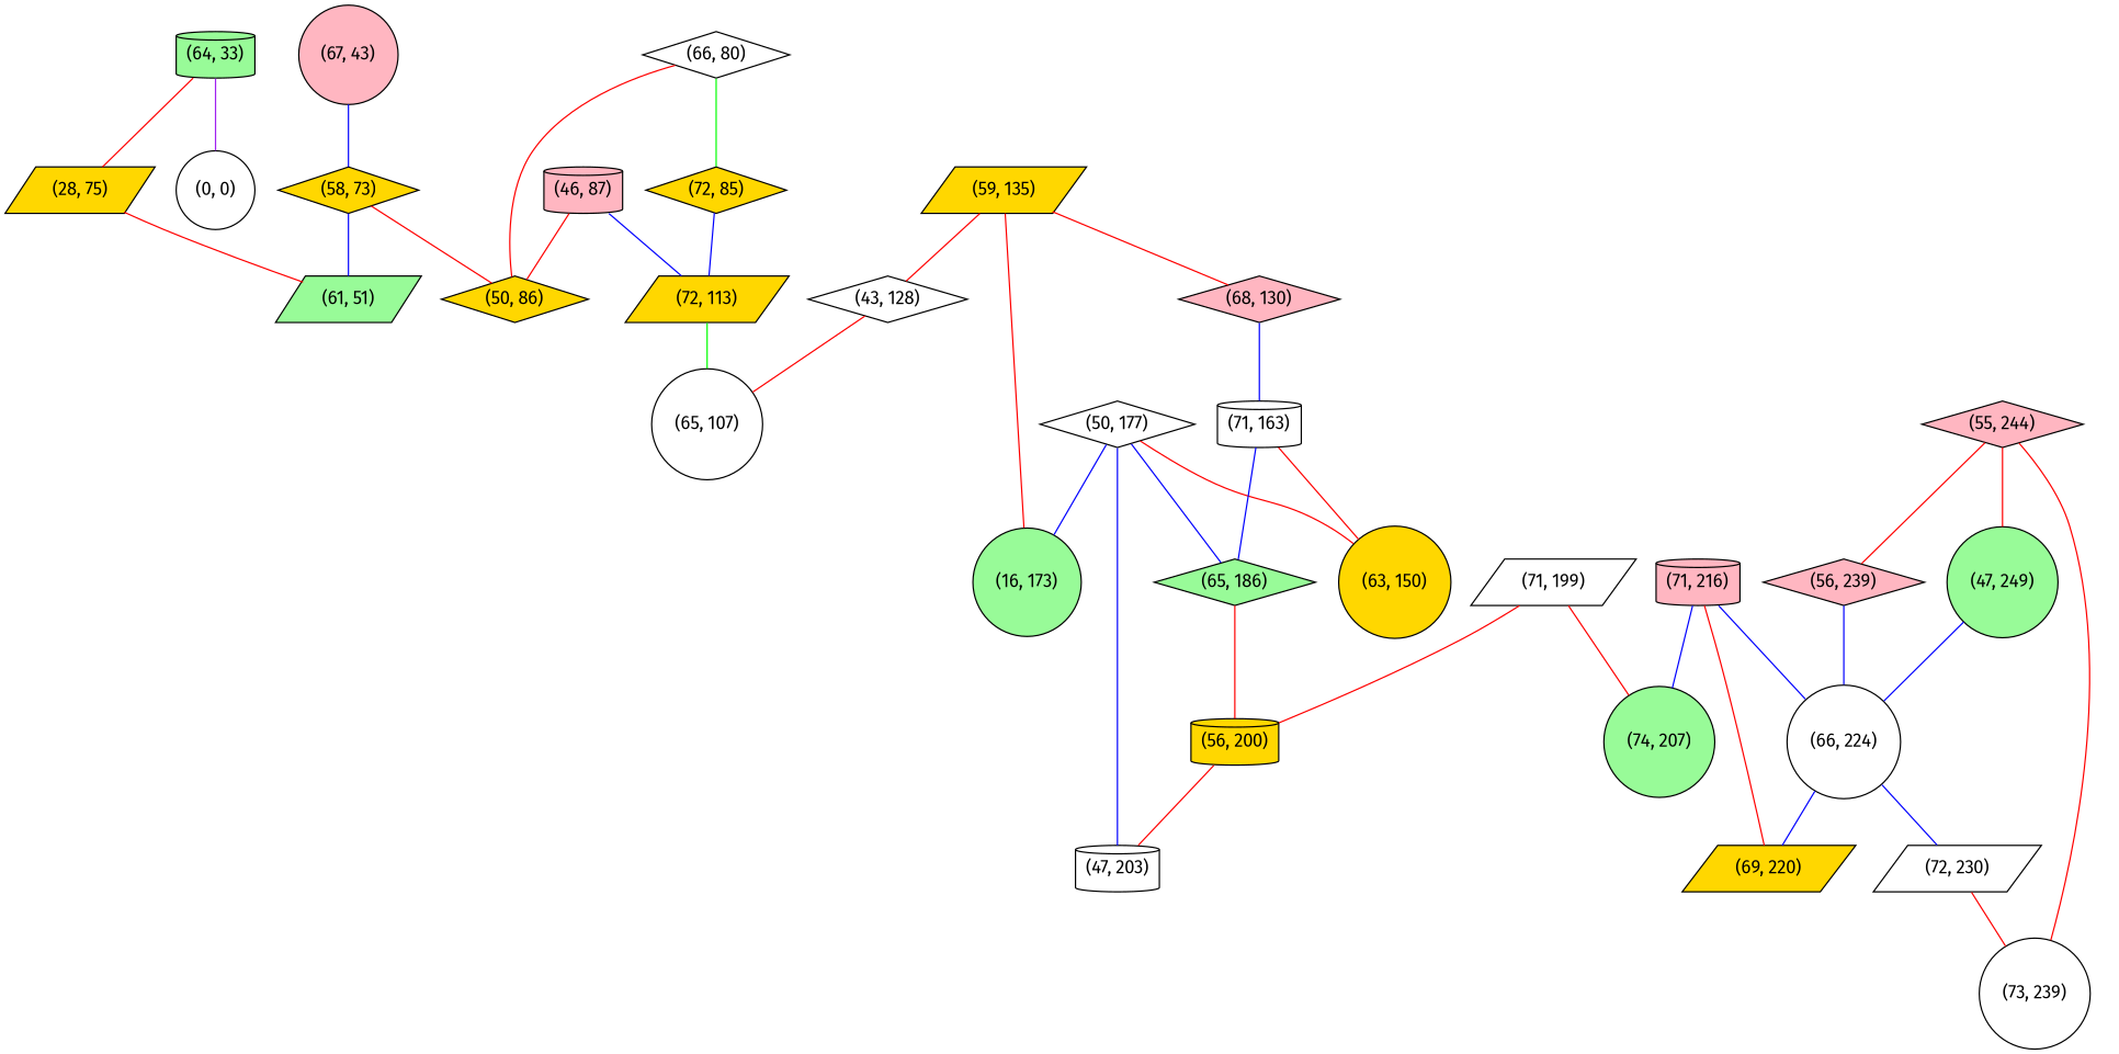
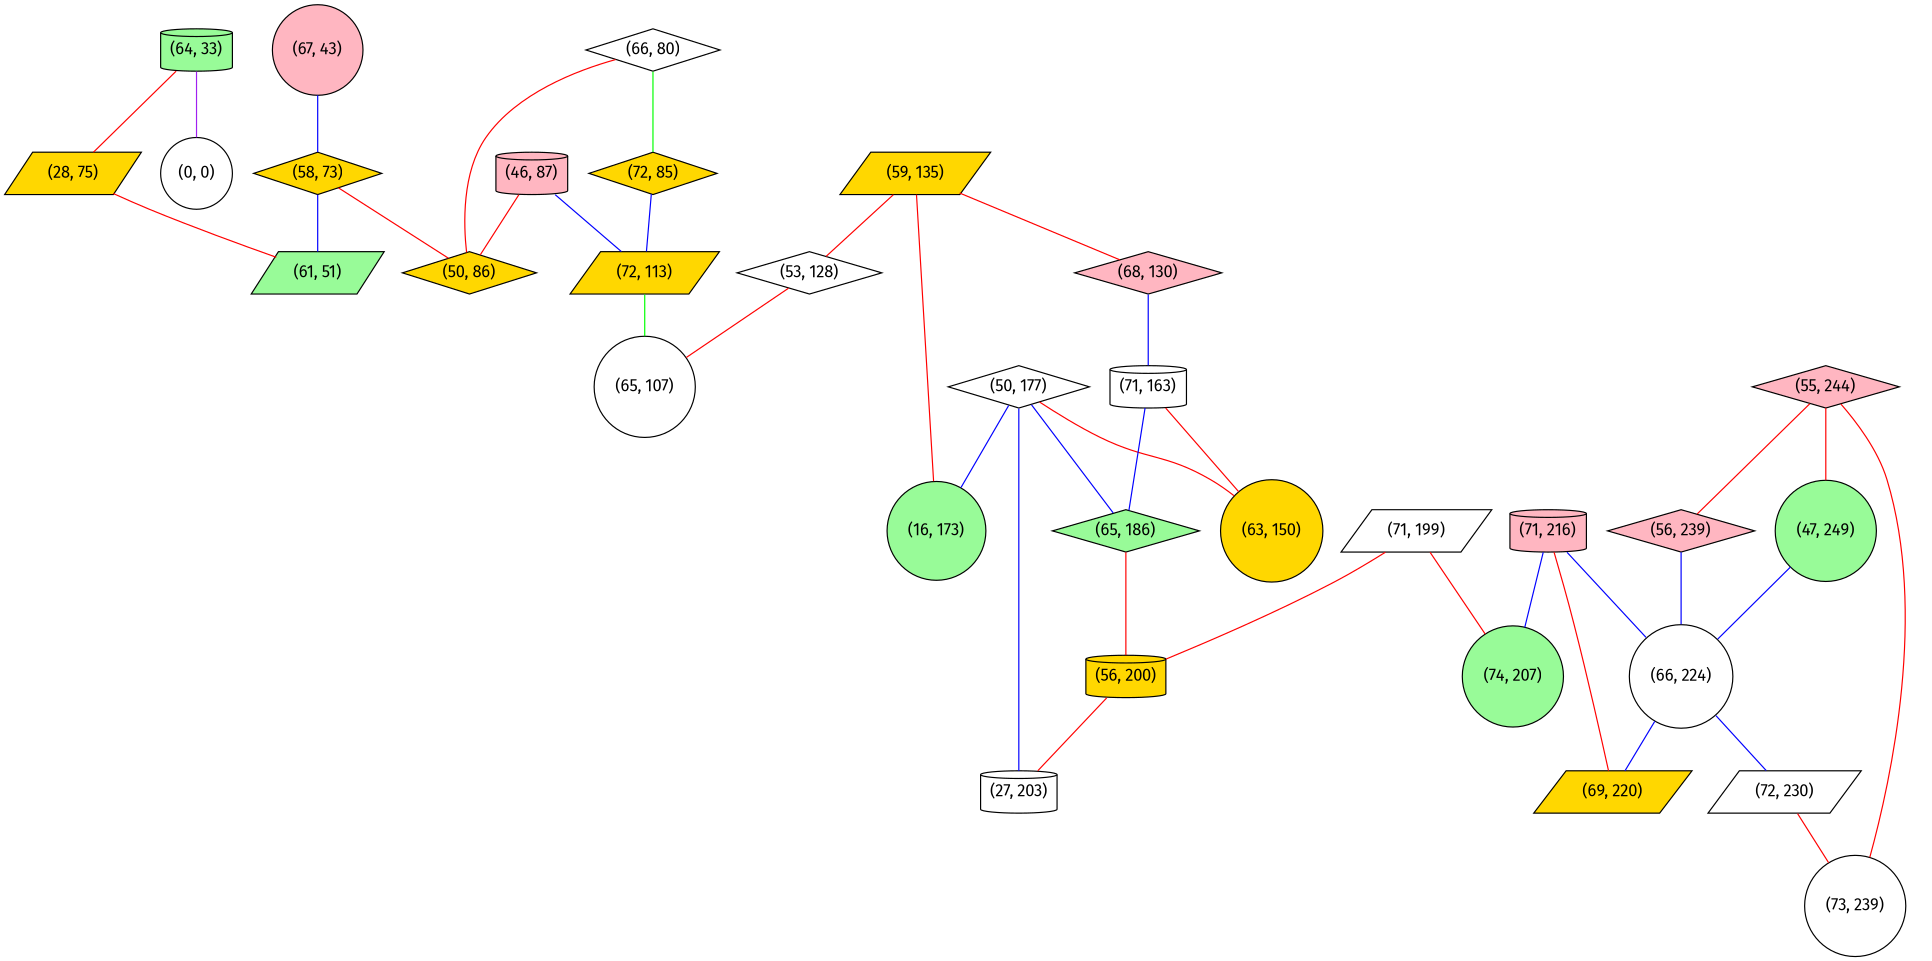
  graph {
    fontname="Fira Sans"
    node [fillcolor=white fontname="Fira Sans" shape=diamond style=filled]
    edge [color=red fontname="Fira Sans" weight=1]
    "(64, 33)" [fillcolor=palegreen shape=cylinder]
    "(28, 75)" [fillcolor=gold shape=parallelogram]
    "(0, 0)" [shape=circle]
    "(61, 51)" [fillcolor=palegreen shape=parallelogram]
    "(67, 43)" [fillcolor=lightpink shape=circle]
    "(58, 73)" [fillcolor=gold]
    "(71, 199)" [shape=parallelogram]
    "(56, 200)" [fillcolor=gold shape=cylinder]
    "(74, 207)" [fillcolor=palegreen shape=circle]
-   "(47, 203)" [shape=cylinder]
+   "(47, 203)" [shape=cylinder label="(27, 203)"]
    "(65, 186)" [fillcolor=palegreen]
    "(50, 177)"
    "(16, 173)" [fillcolor=palegreen shape=circle]
    n14 [fillcolor=gold label="(63, 150)" shape=circle]
    "(55, 244)" [fillcolor=lightpink]
    "(47, 249)" [fillcolor=palegreen shape=circle]
    "(56, 239)" [fillcolor=lightpink]
    "(73, 239)" [shape=circle]
    "(66, 224)" [shape=circle]
    "(59, 135)" [fillcolor=gold shape=parallelogram]
    "(68, 130)" [fillcolor=lightpink]
-   "(53, 128)" [label="(43, 128)"]
+   "(53, 128)"
    "(71, 163)" [shape=cylinder]
    "(65, 107)" [shape=circle]
    "(46, 87)" [fillcolor=lightpink shape=cylinder]
    "(50, 86)" [fillcolor=gold]
    "(72, 113)" [fillcolor=gold shape=parallelogram]
    "(69, 220)" [fillcolor=gold shape=parallelogram]
    "(72, 230)" [shape=parallelogram]
    "(71, 216)" [fillcolor=lightpink shape=cylinder]
    "(66, 80)"
    "(72, 85)" [fillcolor=gold]
    "(64, 33)" -- "(28, 75)" [weight=2]
    "(64, 33)" -- "(0, 0)" [color=purple weight=4]
    "(28, 75)" -- "(61, 51)"
    "(67, 43)" -- "(58, 73)" [color=blue weight=3]
    "(58, 73)" -- "(61, 51)" [color=blue weight=3]
    "(58, 73)" -- "(50, 86)"
    "(71, 199)" -- "(56, 200)"
    "(71, 199)" -- "(74, 207)"
    "(56, 200)" -- "(47, 203)"
    "(65, 186)" -- "(56, 200)"
    "(50, 177)" -- "(47, 203)" [color=blue weight=3]
    "(50, 177)" -- "(65, 186)" [color=blue weight=3]
    "(50, 177)" -- "(16, 173)" [color=blue weight=3]
    "(50, 177)" -- n14
    "(55, 244)" -- "(47, 249)"
    "(55, 244)" -- "(56, 239)"
    "(55, 244)" -- "(73, 239)"
    "(47, 249)" -- "(66, 224)" [color=blue weight=3]
    "(56, 239)" -- "(66, 224)" [color=blue weight=3]
    "(66, 224)" -- "(69, 220)" [color=blue weight=3]
    "(66, 224)" -- "(72, 230)" [color=blue weight=3]
    "(59, 135)" -- "(16, 173)"
    "(59, 135)" -- "(68, 130)"
    "(59, 135)" -- "(53, 128)"
    "(68, 130)" -- "(71, 163)" [color=blue weight=3]
    "(53, 128)" -- "(65, 107)"
    "(71, 163)" -- "(65, 186)" [color=blue weight=3]
    "(71, 163)" -- n14
    "(46, 87)" -- "(50, 86)"
    "(46, 87)" -- "(72, 113)" [color=blue weight=3]
    "(72, 113)" -- "(65, 107)" [color=green weight=2]
    "(72, 230)" -- "(73, 239)"
    "(71, 216)" -- "(74, 207)" [color=blue weight=3]
    "(71, 216)" -- "(66, 224)" [color=blue weight=3]
    "(71, 216)" -- "(69, 220)"
    "(66, 80)" -- "(50, 86)"
    "(66, 80)" -- "(72, 85)" [color=green weight=2]
    "(72, 85)" -- "(72, 113)" [color=blue weight=3]
  }
